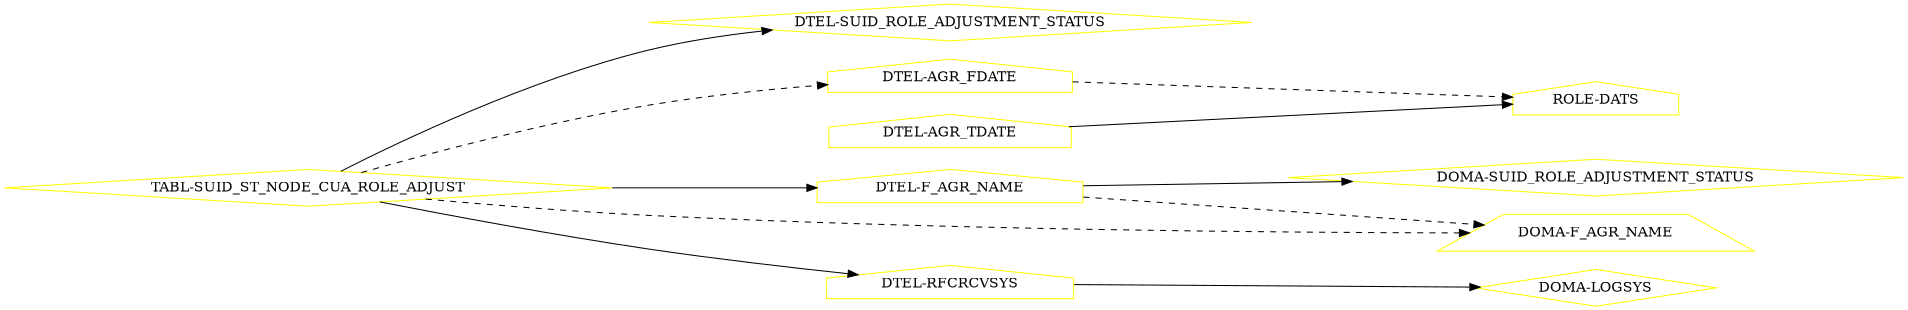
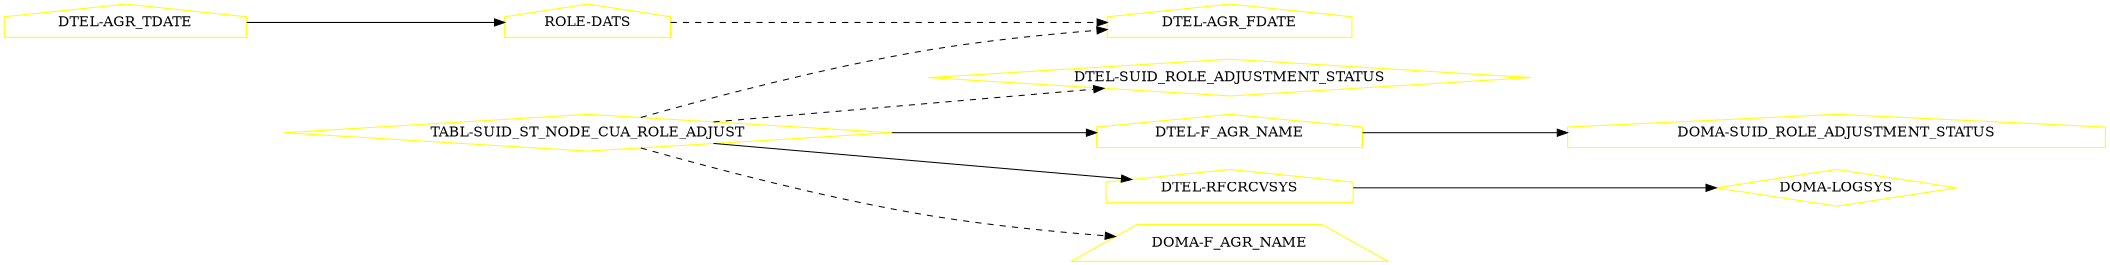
  digraph {
    rankdir=LR
    node [color=yellow shape=house]
    edge [style=dashed]
    "TABL-SUID_ST_NODE_CUA_ROLE_ADJUST" [shape=diamond]
    "DTEL-SUID_ROLE_ADJUSTMENT_STATUS" [shape=diamond]
    "DTEL-AGR_FDATE"
    "DTEL-F_AGR_NAME"
    "DTEL-RFCRCVSYS"
    "DOMA-F_AGR_NAME" [shape=trapezium]
    n7 [label="ROLE-DATS"]
    "DTEL-AGR_TDATE"
-   "DOMA-SUID_ROLE_ADJUSTMENT_STATUS" [shape=diamond]
+   "DOMA-SUID_ROLE_ADJUSTMENT_STATUS"
    "DOMA-LOGSYS" [shape=diamond]
-   "TABL-SUID_ST_NODE_CUA_ROLE_ADJUST" -> "DTEL-SUID_ROLE_ADJUSTMENT_STATUS" [style=solid]
+   "TABL-SUID_ST_NODE_CUA_ROLE_ADJUST" -> "DTEL-SUID_ROLE_ADJUSTMENT_STATUS"
    "TABL-SUID_ST_NODE_CUA_ROLE_ADJUST" -> "DTEL-AGR_FDATE"
    "TABL-SUID_ST_NODE_CUA_ROLE_ADJUST" -> "DTEL-F_AGR_NAME" [style=solid]
    "TABL-SUID_ST_NODE_CUA_ROLE_ADJUST" -> "DTEL-RFCRCVSYS" [style=solid]
    "TABL-SUID_ST_NODE_CUA_ROLE_ADJUST" -> "DOMA-F_AGR_NAME"
-   "DTEL-AGR_FDATE" -> n7
-   "DTEL-F_AGR_NAME" -> "DOMA-F_AGR_NAME"
+   n7 -> "DTEL-AGR_FDATE"
    "DTEL-F_AGR_NAME" -> "DOMA-SUID_ROLE_ADJUSTMENT_STATUS" [style=solid]
    "DTEL-RFCRCVSYS" -> "DOMA-LOGSYS" [style=solid]
    "DTEL-AGR_TDATE" -> n7 [style=solid]
  }
